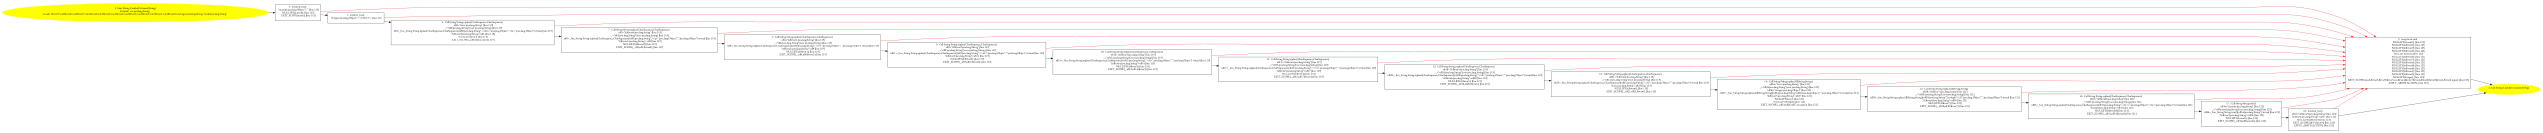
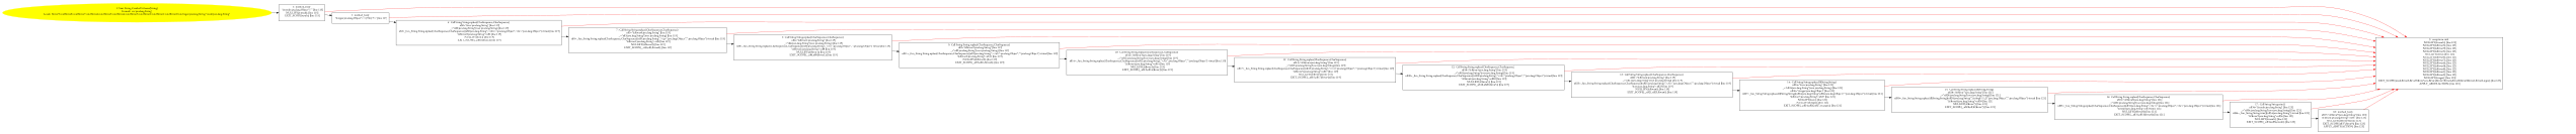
  digraph {
    rankdir=LR
    fontname="EB Garamond"
    node [fontname="EB Garamond" shape=box]
    edge [fontname="EB Garamond"]
    n1 [color=yellow label="1: Start String CrawlerUtil.earse(String)\nFormals:  src:java.lang.String*\nLocals:  $irvar9:void $irvar8:void $irvar7:void $irvar6:void $irvar5:void $irvar4:void $irvar3:void $irvar2:void $irvar1:void $irvar0:void regex:java.lang.String* result:java.lang.String* \n  " style=filled shape=""]
    n2 [label="4:  method_body \n   *&result:java.lang.Object*=\"\" [line 115]\n  NULLIFY(&result); [line 115]\n  EXIT_SCOPE(result); [line 115]\n "]
    n3 [label="3:  exceptions sink \n   NULLIFY(&result); [line 123]\n  NULLIFY(&$irvar3); [line 123]\n  NULLIFY(&$irvar9); [line 123]\n  NULLIFY(&$irvar5); [line 123]\n  NULLIFY(&src); [line 123]\n  NULLIFY(&$irvar4); [line 123]\n  NULLIFY(&$irvar7); [line 123]\n  NULLIFY(&$irvar6); [line 123]\n  NULLIFY(&$irvar0); [line 123]\n  NULLIFY(&$irvar8); [line 123]\n  NULLIFY(&$irvar1); [line 123]\n  NULLIFY(&$irvar2); [line 123]\n  NULLIFY(&regex); [line 123]\n  EXIT_SCOPE(result,$irvar3,$irvar9,$irvar5,src,$irvar4,$irvar7,$irvar6,$irvar0,$irvar8,$irvar1,$irvar2,regex); [line 123]\n  APPLY_ABSTRACTION; [line 123]\n "]
    n4 [label="5:  method_body \n   *&regex:java.lang.Object*=\"<(?!br).*?>\" [line 117]\n "]
-   n5 [color=yellow label="2: Exit String CrawlerUtil.earse(String) \n  " style=filled shape=""]
    n6 [label="6:  Call String String.replace(CharSequence,CharSequence) \n   n$0=*&src:java.lang.String* [line 119]\n  _=*n$0:java.lang.String*(root java.lang.String) [line 119]\n  n$2=_fun_String String.replace(CharSequence,CharSequence)(n$0:java.lang.String*,\"</div>\":java.lang.Object*,\"<br>\":java.lang.Object*) virtual [line 119]\n  *&$irvar0:java.lang.String*=n$2 [line 119]\n  NULLIFY(&src); [line 119]\n  EXIT_SCOPE(_,n$0,n$2,src); [line 119]\n "]
    n7 [label="7:  Call String String.replace(CharSequence,CharSequence) \n   n$3=*&$irvar0:java.lang.String* [line 119]\n  _=*n$3:java.lang.String*(root java.lang.String) [line 119]\n  n$5=_fun_String String.replace(CharSequence,CharSequence)(n$3:java.lang.String*,\"</p>\":java.lang.Object*,\"\":java.lang.Object*) virtual [line 119]\n  *&$irvar1:java.lang.String*=n$5 [line 119]\n  NULLIFY(&$irvar0); [line 119]\n  EXIT_SCOPE(_,n$3,n$5,$irvar0); [line 119]\n "]
    n8 [label="8:  Call String String.replace(CharSequence,CharSequence) \n   n$6=*&$irvar1:java.lang.String* [line 119]\n  _=*n$6:java.lang.String*(root java.lang.String) [line 119]\n  n$8=_fun_String String.replace(CharSequence,CharSequence)(n$6:java.lang.String*,\"</h>\":java.lang.Object*,\"\":java.lang.Object*) virtual [line 119]\n  *&$irvar2:java.lang.String*=n$8 [line 119]\n  NULLIFY(&$irvar1); [line 119]\n  EXIT_SCOPE(_,n$6,n$8,$irvar1); [line 119]\n "]
    n9 [label="9:  Call String String.replace(CharSequence,CharSequence) \n   n$9=*&$irvar2:java.lang.String* [line 119]\n  _=*n$9:java.lang.String*(root java.lang.String) [line 119]\n  n$11=_fun_String String.replace(CharSequence,CharSequence)(n$9:java.lang.String*,\"</ul>\":java.lang.Object*,\"\":java.lang.Object*) virtual [line 119]\n  *&$irvar3:java.lang.String*=n$11 [line 119]\n  NULLIFY(&$irvar2); [line 119]\n  EXIT_SCOPE(_,n$9,n$11,$irvar2); [line 119]\n "]
    n10 [label="10:  Call String String.replace(CharSequence,CharSequence) \n   n$12=*&$irvar3:java.lang.String* [line 119]\n  _=*n$12:java.lang.String*(root java.lang.String) [line 119]\n  n$14=_fun_String String.replace(CharSequence,CharSequence)(n$12:java.lang.String*,\"</li>\":java.lang.Object*,\"\":java.lang.Object*) virtual [line 119]\n  *&$irvar4:java.lang.String*=n$14 [line 119]\n  NULLIFY(&$irvar3); [line 119]\n  EXIT_SCOPE(_,n$12,n$14,$irvar3); [line 119]\n "]
    n11 [label="11:  Call String String.replace(CharSequence,CharSequence) \n   n$15=*&$irvar4:java.lang.String* [line 119]\n  _=*n$15:java.lang.String*(root java.lang.String) [line 119]\n  n$17=_fun_String String.replace(CharSequence,CharSequence)(n$15:java.lang.String*,\"\\\\\\\\n\":java.lang.Object*,\"\":java.lang.Object*) virtual [line 119]\n  *&$irvar5:java.lang.String*=n$17 [line 119]\n  NULLIFY(&$irvar4); [line 119]\n  EXIT_SCOPE(_,n$15,n$17,$irvar4); [line 119]\n "]
    n12 [label="12:  Call String String.replace(CharSequence,CharSequence) \n   n$18=*&$irvar5:java.lang.String* [line 119]\n  _=*n$18:java.lang.String*(root java.lang.String) [line 119]\n  n$20=_fun_String String.replace(CharSequence,CharSequence)(n$18:java.lang.String*,\"</ol>\":java.lang.Object*,\"\":java.lang.Object*) virtual [line 119]\n  *&$irvar6:java.lang.String*=n$20 [line 119]\n  NULLIFY(&$irvar5); [line 119]\n  EXIT_SCOPE(_,n$18,n$20,$irvar5); [line 119]\n "]
    n13 [label="13:  Call String String.replace(CharSequence,CharSequence) \n   n$21=*&$irvar6:java.lang.String* [line 119]\n  _=*n$21:java.lang.String*(root java.lang.String) [line 119]\n  n$23=_fun_String String.replace(CharSequence,CharSequence)(n$21:java.lang.String*,\"</tr>\":java.lang.Object*,\"\":java.lang.Object*) virtual [line 119]\n  *&src:java.lang.String*=n$23 [line 119]\n  NULLIFY(&$irvar6); [line 119]\n  EXIT_SCOPE(_,n$21,n$23,$irvar6); [line 119]\n "]
    n14 [label="14:  Call String String.replaceAll(String,String) \n   n$24=*&src:java.lang.String* [line 121]\n  _=*n$24:java.lang.String*(root java.lang.String) [line 121]\n  n$26=*&regex:java.lang.Object* [line 121]\n  n$27=_fun_String String.replaceAll(String,String)(n$24:java.lang.String*,n$26:java.lang.Object*,\"\":java.lang.Object*) virtual [line 121]\n  *&$irvar7:java.lang.String*=n$27 [line 121]\n  NULLIFY(&src); [line 121]\n  NULLIFY(&regex); [line 121]\n  EXIT_SCOPE(_,n$24,n$26,n$27,src,regex); [line 121]\n "]
    n15 [label="15:  Call String String.replaceAll(String,String) \n   n$28=*&$irvar7:java.lang.String* [line 121]\n  _=*n$28:java.lang.String*(root java.lang.String) [line 121]\n  n$30=_fun_String String.replaceAll(String,String)(n$28:java.lang.String*,\"&nbsp[\\\\\\\\;]?\":java.lang.Object*,\"\":java.lang.Object*) virtual [line 121]\n  *&$irvar8:java.lang.String*=n$30 [line 121]\n  NULLIFY(&$irvar7); [line 121]\n  EXIT_SCOPE(_,n$28,n$30,$irvar7); [line 121]\n "]
    n16 [label="16:  Call String String.replace(CharSequence,CharSequence) \n   n$31=*&$irvar8:java.lang.String* [line 121]\n  _=*n$31:java.lang.String*(root java.lang.String) [line 121]\n  n$33=_fun_String String.replace(CharSequence,CharSequence)(n$31:java.lang.String*,\"<br />\":java.lang.Object*,\"<br>\":java.lang.Object*) virtual [line 121]\n  *&result:java.lang.String*=n$33 [line 121]\n  NULLIFY(&$irvar8); [line 121]\n  EXIT_SCOPE(_,n$31,n$33,$irvar8); [line 121]\n "]
    n17 [label="17:  Call String String.trim() \n   n$34=*&result:java.lang.String* [line 123]\n  _=*n$34:java.lang.String*(root java.lang.String) [line 123]\n  n$36=_fun_String String.trim()(n$34:java.lang.String*) virtual [line 123]\n  *&$irvar9:java.lang.String*=n$36 [line 123]\n  NULLIFY(&result); [line 123]\n  EXIT_SCOPE(_,n$34,n$36,result); [line 123]\n "]
    n18 [label="18:  method_body \n   n$37=*&$irvar9:java.lang.String* [line 123]\n  *&return:java.lang.String*=n$37 [line 123]\n  NULLIFY(&$irvar9); [line 123]\n  EXIT_SCOPE(n$37,$irvar9); [line 123]\n  APPLY_ABSTRACTION; [line 123]\n "]
    n1 -> n2
    n2 -> n3 [color=red]
    n2 -> n4
-   n3 -> n5
    n4 -> n3 [color=red]
    n4 -> n6
    n6 -> n3 [color=red]
    n6 -> n7
    n7 -> n3 [color=red]
    n7 -> n8
    n8 -> n3 [color=red]
    n8 -> n9
    n9 -> n3 [color=red]
    n9 -> n10
    n10 -> n3 [color=red]
    n10 -> n11
    n11 -> n3 [color=red]
    n11 -> n12
    n12 -> n3 [color=red]
    n12 -> n13
    n13 -> n3 [color=red]
    n13 -> n14
    n14 -> n3 [color=red]
    n14 -> n15
    n15 -> n3 [color=red]
    n15 -> n16
    n16 -> n3 [color=red]
    n16 -> n17
    n17 -> n3 [color=red]
    n17 -> n18
    n18 -> n3 [color=red]
-   n18 -> n5
  }
